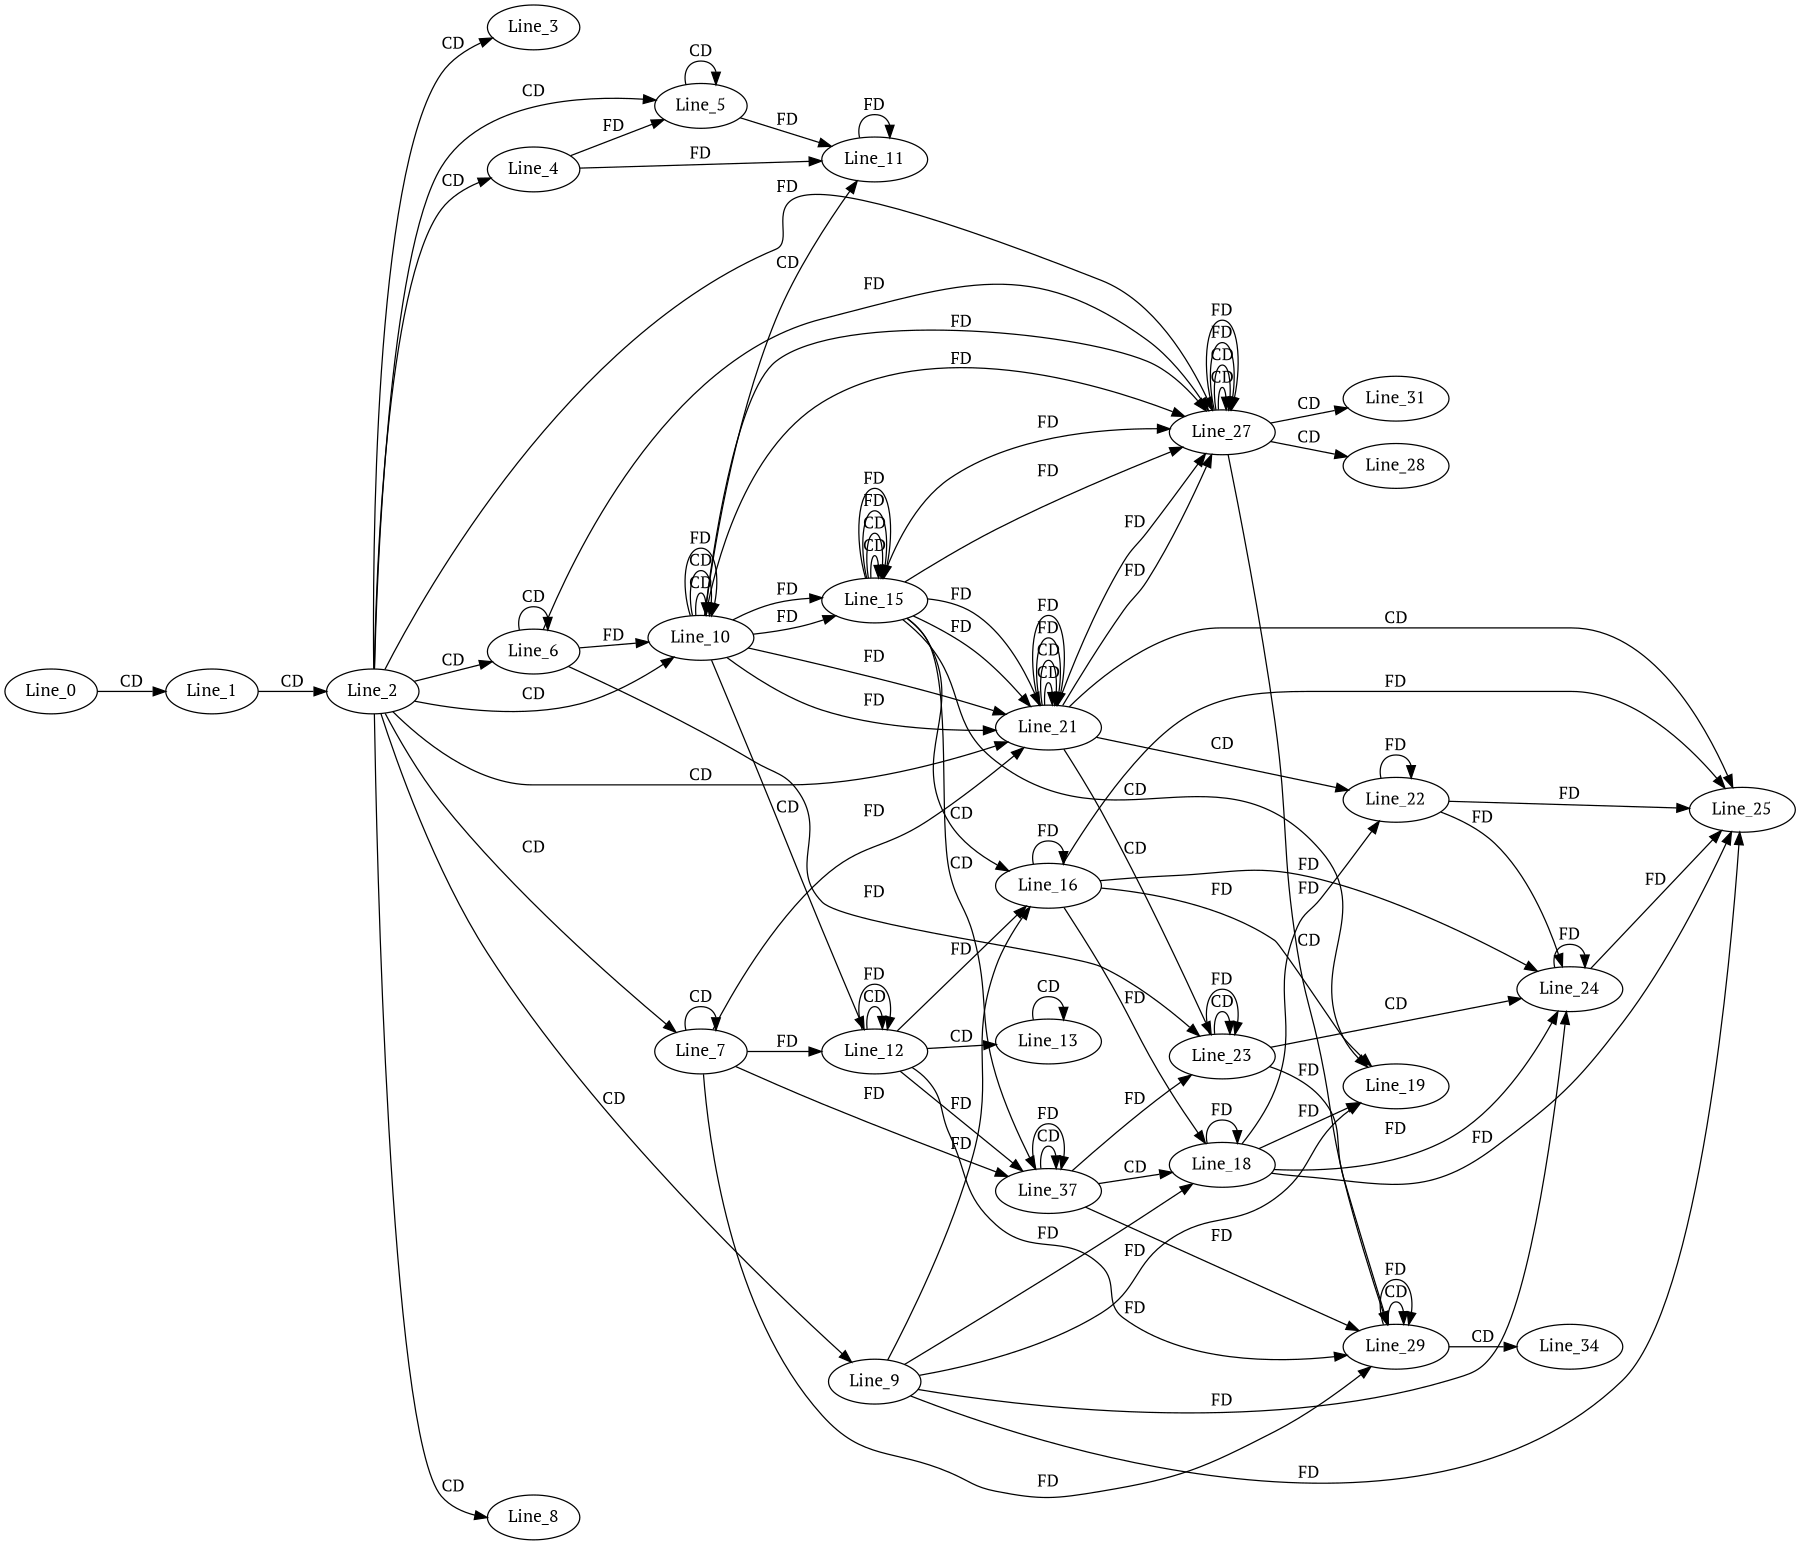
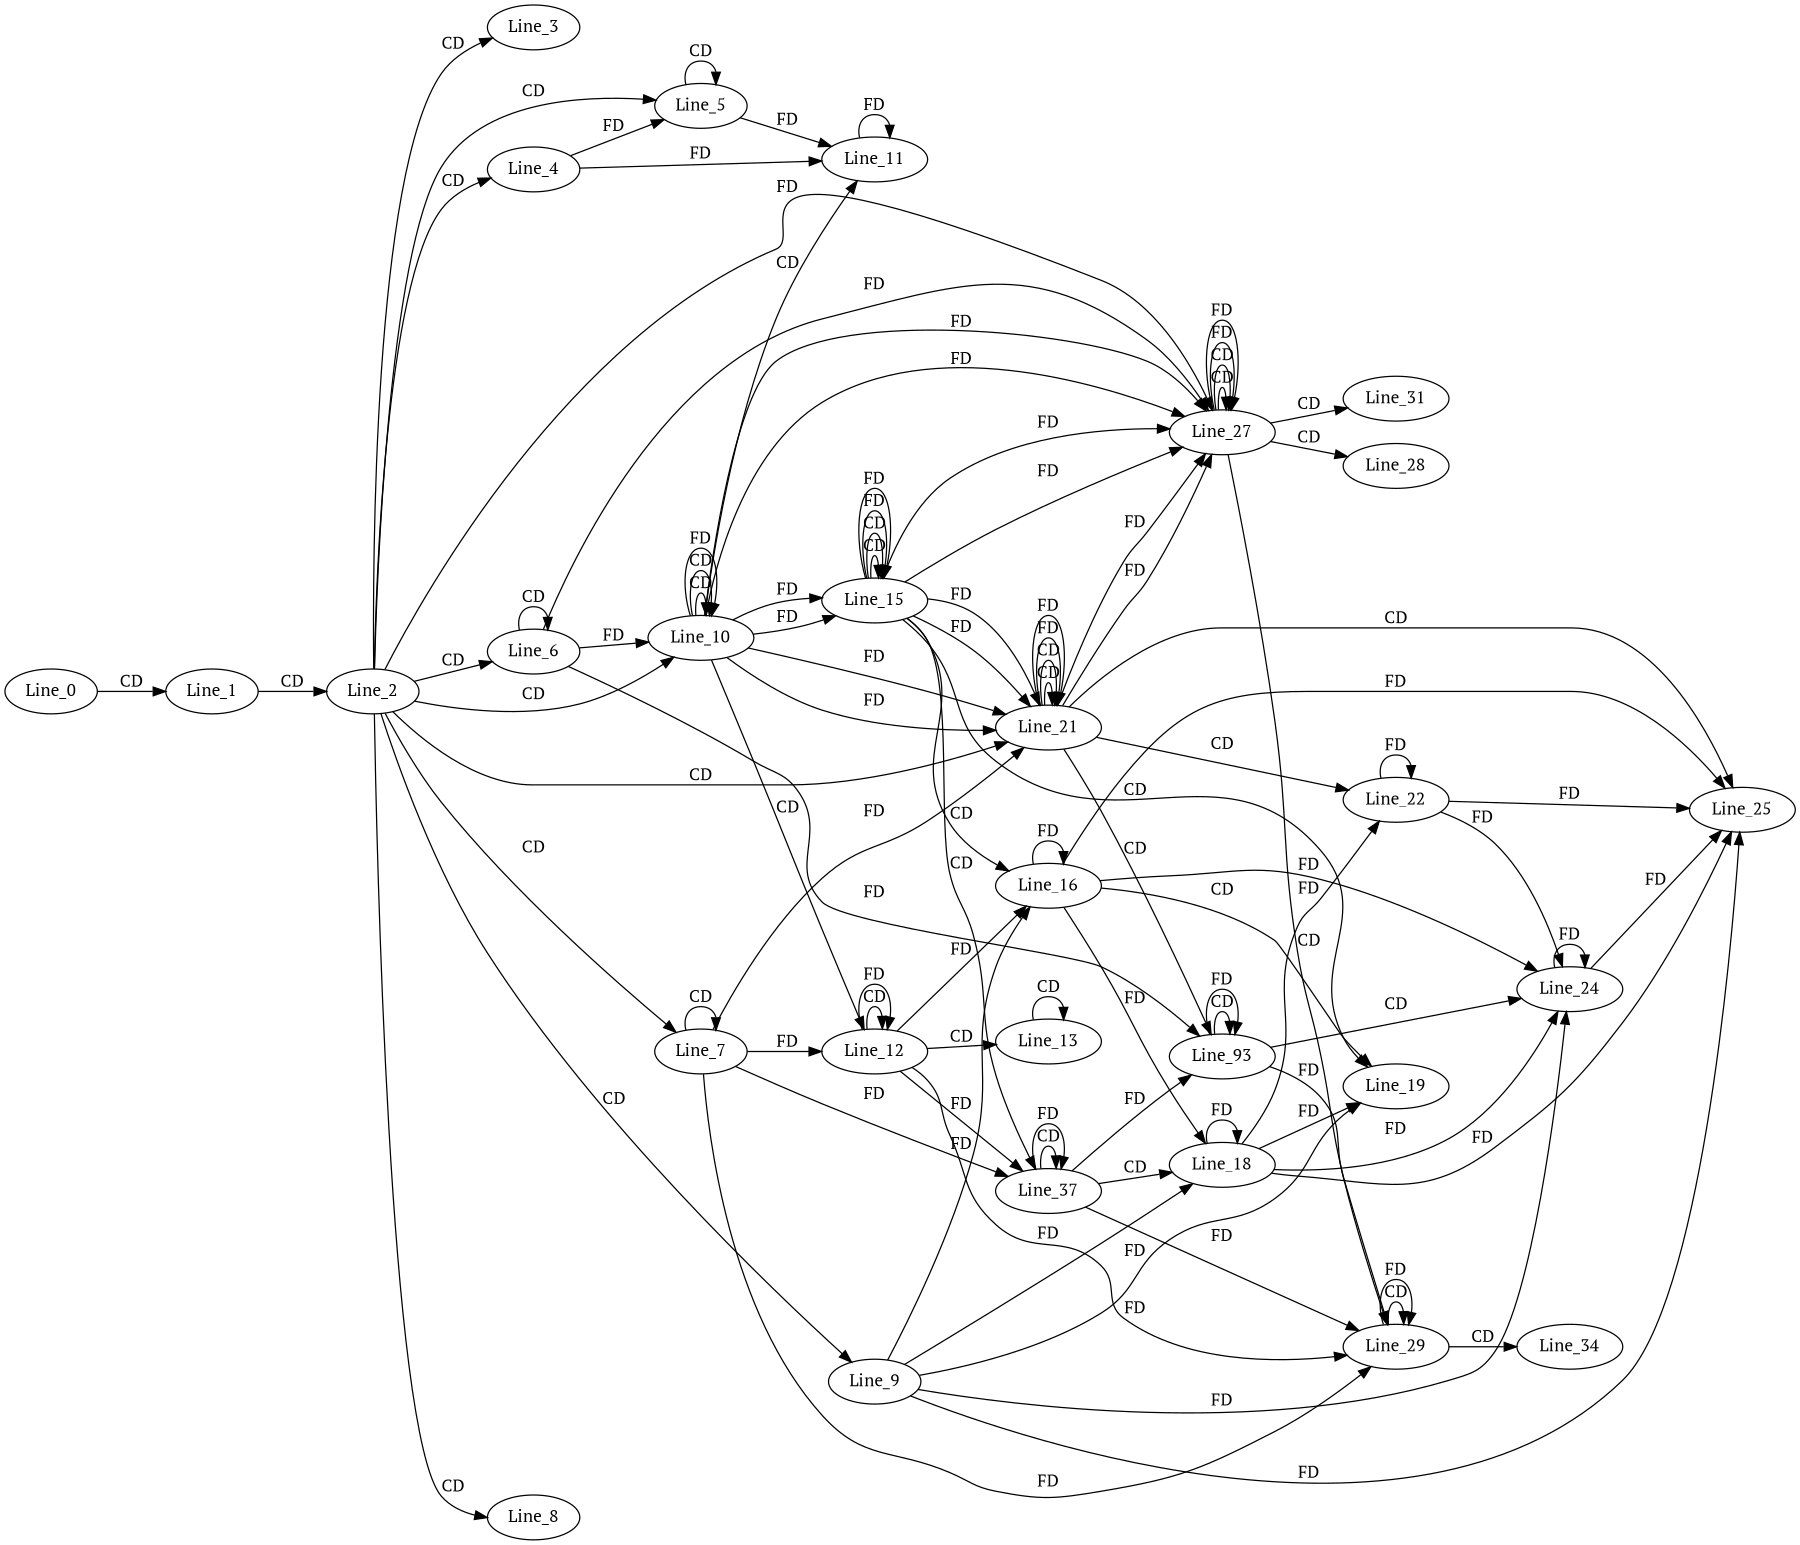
  digraph {
    fontname="PT Serif"
    rankdir=LR
    node [fontname="PT Serif"]
    edge [fontname="PT Serif"]
    Line_0
    Line_1
    Line_2
    Line_3
    Line_4
    Line_5
    Line_6
    Line_7
    Line_8
    Line_9
    Line_10
    Line_21
    Line_27
    Line_11
-   Line_23
+   Line_23 [label=Line_93]
    Line_12
    n17 [label=Line_37]
    Line_29
    Line_16
    Line_18
    Line_19
    Line_24
    Line_25
    Line_15
    Line_22
    Line_28
    Line_31
    Line_13
    n29 [label=Line_34]
    Line_0 -> Line_1 [label=CD]
    Line_1 -> Line_2 [label=CD]
    Line_2 -> Line_3 [label=CD]
    Line_2 -> Line_4 [label=CD]
    Line_2 -> Line_5 [label=CD]
    Line_2 -> Line_6 [label=CD]
    Line_2 -> Line_7 [label=CD]
    Line_2 -> Line_8 [label=CD]
    Line_2 -> Line_9 [label=CD]
    Line_2 -> Line_10 [label=CD]
    Line_2 -> Line_21 [label=CD]
    Line_2 -> Line_27 [label=FD]
    Line_4 -> Line_5 [label=FD]
    Line_4 -> Line_11 [label=FD]
    Line_5 -> Line_5 [label=CD]
    Line_5 -> Line_11 [label=FD]
    Line_6 -> Line_6 [label=CD]
    Line_6 -> Line_10 [label=FD]
    Line_6 -> Line_27 [label=FD]
    Line_6 -> Line_23 [label=FD]
    Line_7 -> Line_7 [label=CD]
    Line_7 -> Line_21 [label=FD]
    Line_7 -> Line_12 [label=FD]
    Line_7 -> n17 [label=FD]
    Line_7 -> Line_29 [label=FD]
    Line_9 -> Line_16 [label=FD]
    Line_9 -> Line_18 [label=FD]
    Line_9 -> Line_19 [label=FD]
    Line_9 -> Line_24 [label=FD]
    Line_9 -> Line_25 [label=FD]
    Line_10 -> Line_10 [label=CD]
    Line_10 -> Line_10 [label=CD]
    Line_10 -> Line_10 [label=FD]
    Line_10 -> Line_21 [label=FD]
    Line_10 -> Line_21 [label=FD]
    Line_10 -> Line_27 [label=FD]
    Line_10 -> Line_27 [label=FD]
    Line_10 -> Line_11 [label=CD]
    Line_10 -> Line_12 [label=CD]
    Line_10 -> Line_15 [label=FD]
    Line_10 -> Line_15 [label=FD]
    Line_21 -> Line_21 [label=CD]
    Line_21 -> Line_21 [label=CD]
    Line_21 -> Line_21 [label=FD]
    Line_21 -> Line_21 [label=FD]
    Line_21 -> Line_27 [label=FD]
    Line_21 -> Line_27 [label=FD]
    Line_21 -> Line_23 [label=CD]
    Line_21 -> Line_25 [label=CD]
    Line_21 -> Line_22 [label=CD]
    Line_27 -> Line_27 [label=CD]
    Line_27 -> Line_27 [label=CD]
    Line_27 -> Line_27 [label=FD]
    Line_27 -> Line_27 [label=FD]
    Line_27 -> Line_29 [label=CD]
    Line_27 -> Line_28 [label=CD]
    Line_27 -> Line_31 [label=CD]
    Line_11 -> Line_11 [label=FD]
    Line_23 -> Line_23 [label=CD]
    Line_23 -> Line_23 [label=FD]
    Line_23 -> Line_29 [label=FD]
    Line_23 -> Line_24 [label=CD]
    Line_12 -> Line_12 [label=CD]
    Line_12 -> Line_12 [label=FD]
    Line_12 -> n17 [label=FD]
    Line_12 -> Line_29 [label=FD]
    Line_12 -> Line_16 [label=FD]
    Line_12 -> Line_13 [label=CD]
    n17 -> Line_23 [label=FD]
    n17 -> n17 [label=CD]
    n17 -> n17 [label=FD]
    n17 -> Line_29 [label=FD]
    n17 -> Line_18 [label=CD]
    Line_29 -> Line_29 [label=CD]
    Line_29 -> Line_29 [label=FD]
    Line_29 -> n29 [label=CD]
    Line_16 -> Line_16 [label=FD]
    Line_16 -> Line_18 [label=FD]
-   Line_16 -> Line_19 [label=FD]
+   Line_16 -> Line_19 [label=CD]
    Line_16 -> Line_24 [label=FD]
    Line_16 -> Line_25 [label=FD]
    Line_18 -> Line_18 [label=FD]
    Line_18 -> Line_19 [label=FD]
    Line_18 -> Line_24 [label=FD]
    Line_18 -> Line_25 [label=FD]
    Line_18 -> Line_22 [label=FD]
    Line_24 -> Line_24 [label=FD]
    Line_24 -> Line_25 [label=FD]
    Line_15 -> Line_21 [label=FD]
    Line_15 -> Line_21 [label=FD]
    Line_15 -> Line_27 [label=FD]
    Line_15 -> Line_27 [label=FD]
    Line_15 -> n17 [label=CD]
    Line_15 -> Line_16 [label=CD]
    Line_15 -> Line_19 [label=CD]
    Line_15 -> Line_15 [label=CD]
    Line_15 -> Line_15 [label=CD]
    Line_15 -> Line_15 [label=FD]
    Line_15 -> Line_15 [label=FD]
    Line_22 -> Line_24 [label=FD]
    Line_22 -> Line_25 [label=FD]
    Line_22 -> Line_22 [label=FD]
    Line_13 -> Line_13 [label=CD]
  }
